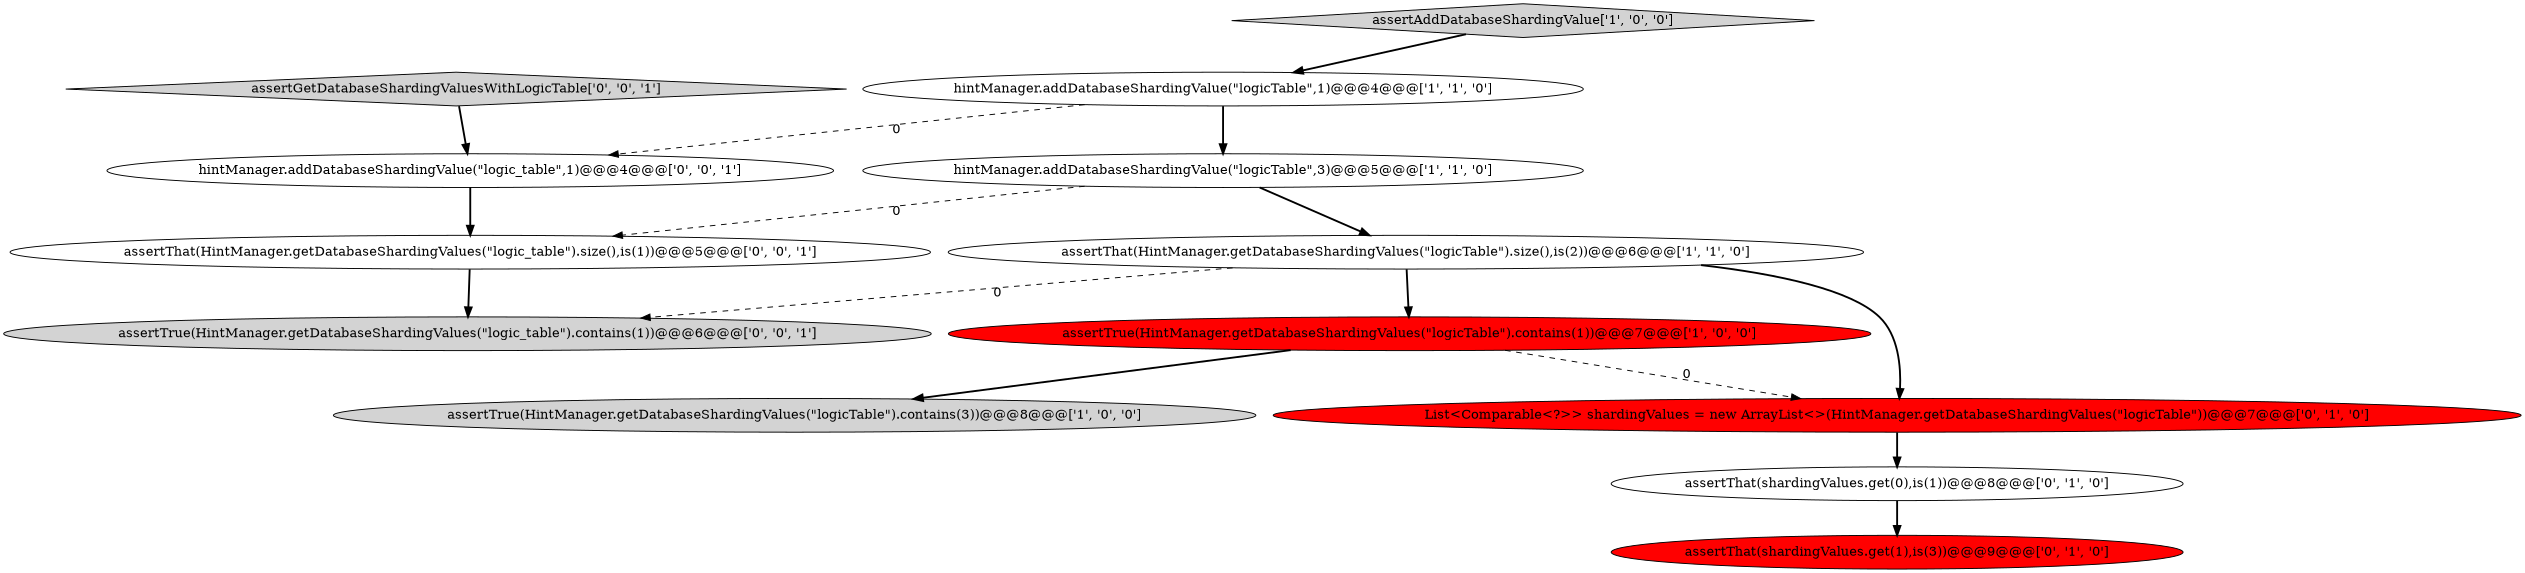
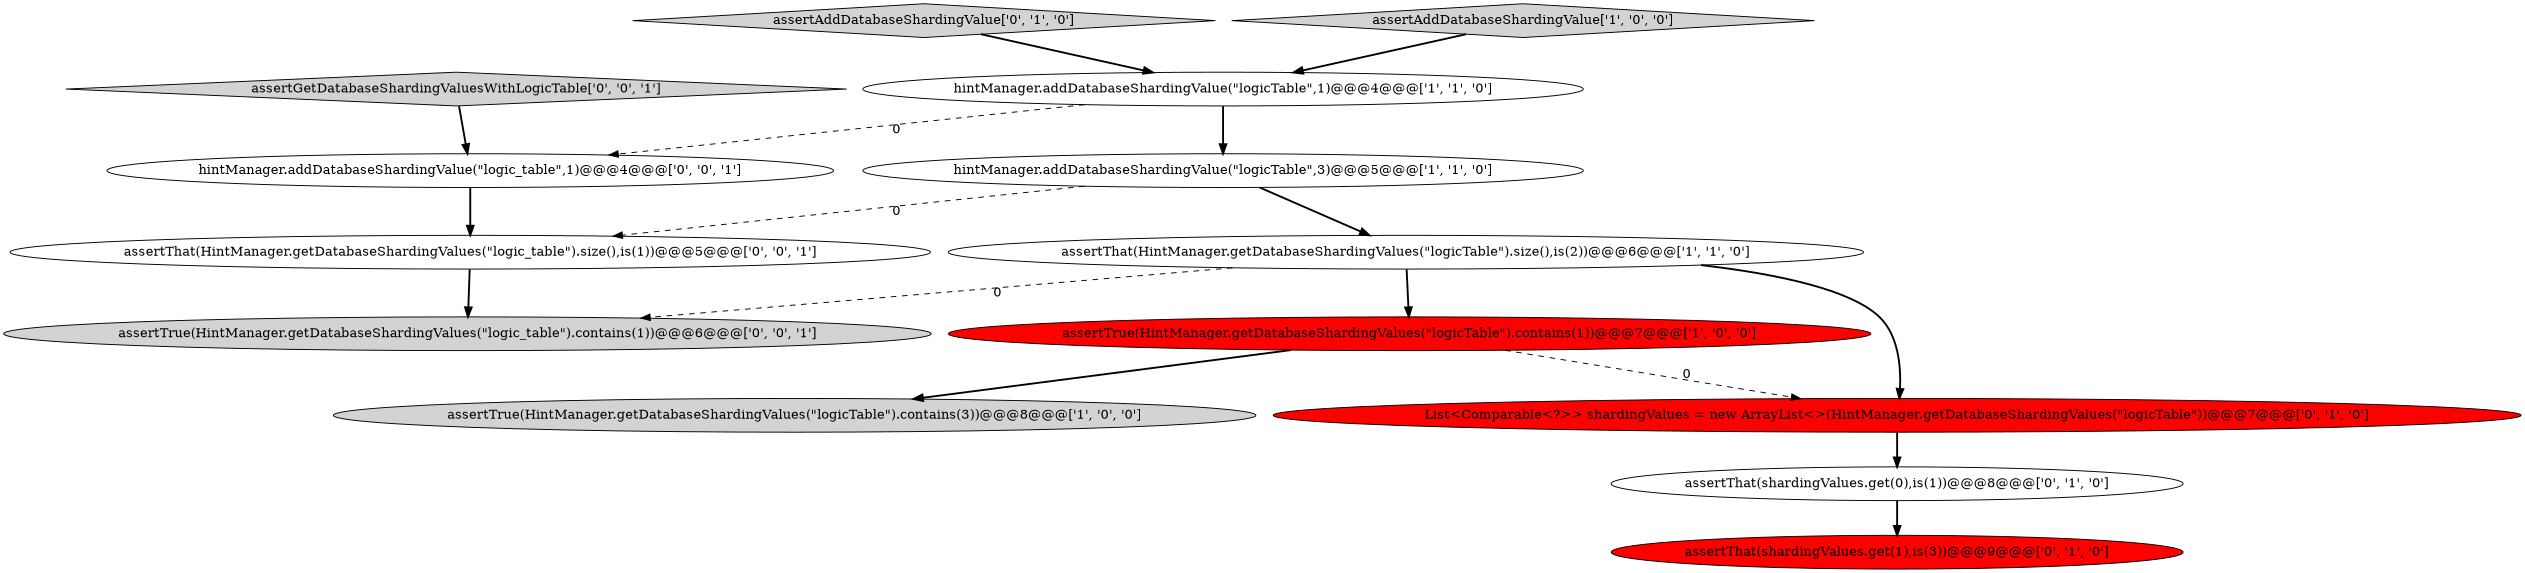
  digraph {
    node [fillcolor=white shape=ellipse style=filled]
    edge [style=bold]
    n1 [fillcolor=red label="assertTrue(HintManager.getDatabaseShardingValues(\"logicTable\").contains(1))@@@7@@@['1', '0', '0']"]
    n2 [fillcolor=lightgray label="assertTrue(HintManager.getDatabaseShardingValues(\"logicTable\").contains(3))@@@8@@@['1', '0', '0']"]
    n3 [fillcolor=red label="List<Comparable<?>> shardingValues = new ArrayList<>(HintManager.getDatabaseShardingValues(\"logicTable\"))@@@7@@@['0', '1', '0']"]
    n4 [fillcolor=lightgray label="assertGetDatabaseShardingValuesWithLogicTable['0', '0', '1']" shape=diamond]
    n5 [label="hintManager.addDatabaseShardingValue(\"logic_table\",1)@@@4@@@['0', '0', '1']"]
+   n6 [fillcolor=lightgray label="assertAddDatabaseShardingValue['0', '1', '0']" shape=diamond]
    n7 [label="hintManager.addDatabaseShardingValue(\"logicTable\",1)@@@4@@@['1', '1', '0']"]
    n8 [label="assertThat(shardingValues.get(0),is(1))@@@8@@@['0', '1', '0']"]
    n9 [label="assertThat(HintManager.getDatabaseShardingValues(\"logicTable\").size(),is(2))@@@6@@@['1', '1', '0']"]
    n10 [fillcolor=lightgray label="assertTrue(HintManager.getDatabaseShardingValues(\"logic_table\").contains(1))@@@6@@@['0', '0', '1']"]
    n11 [label="hintManager.addDatabaseShardingValue(\"logicTable\",3)@@@5@@@['1', '1', '0']"]
    n12 [label="assertThat(HintManager.getDatabaseShardingValues(\"logic_table\").size(),is(1))@@@5@@@['0', '0', '1']"]
    n13 [fillcolor=red label="assertThat(shardingValues.get(1),is(3))@@@9@@@['0', '1', '0']"]
    n14 [fillcolor=lightgray label="assertAddDatabaseShardingValue['1', '0', '0']" shape=diamond]
    n1 -> n2
    n1 -> n3 [label=0 style=dashed]
    n3 -> n8
    n4 -> n5
    n5 -> n12
+   n6 -> n7
    n7 -> n5 [label=0 style=dashed]
    n7 -> n11
    n8 -> n13
    n9 -> n1
    n9 -> n3
    n9 -> n10 [label=0 style=dashed]
    n11 -> n9
    n11 -> n12 [label=0 style=dashed]
    n12 -> n10
    n14 -> n7
  }
